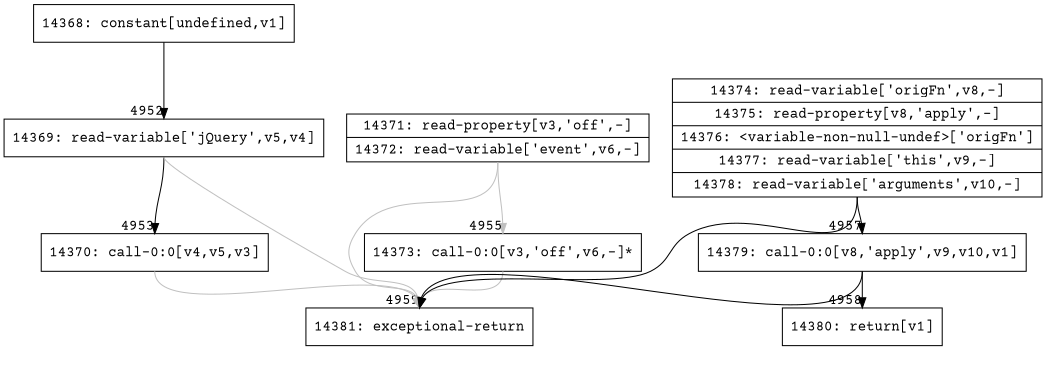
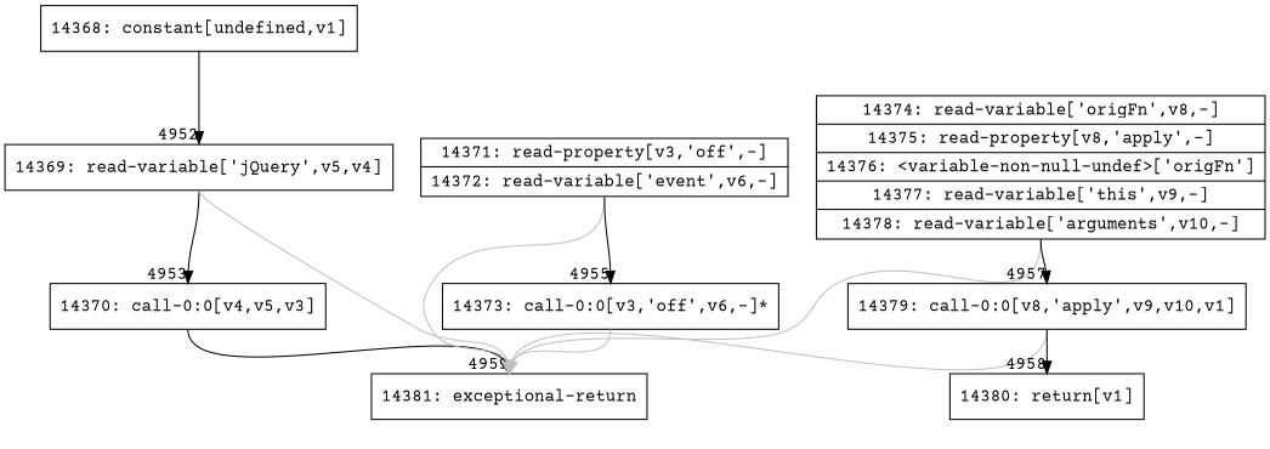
  digraph {
    fontname="Courier Prime"
    rankdir=TD
    node [fontname="Courier Prime" shape=record]
    edge [fontname="Courier Prime" headport=n tailport=s color=gray]
    n1 [label="{14368: constant[undefined,v1]}"]
    n2 [label="{14369: read-variable['jQuery',v5,v4]}"]
    n3 [label="{14370: call-0:0[v4,v5,v3]}"]
    n4 [label="{14381: exceptional-return}"]
    n5 [label="{14371: read-property[v3,'off',-]|14372: read-variable['event',v6,-]}"]
    n6 [label="{14373: call-0:0[v3,'off',v6,-]*}"]
    n7 [label="{14374: read-variable['origFn',v8,-]|14375: read-property[v8,'apply',-]|14376: \<variable-non-null-undef\>['origFn']|14377: read-variable['this',v9,-]|14378: read-variable['arguments',v10,-]}"]
    n8 [label="{14379: call-0:0[v8,'apply',v9,v10,v1]}"]
    n9 [label="{14380: return[v1]}"]
    n1 -> n2 [headlabel="      4952" color=""]
    n2 -> n3 [headlabel="      4953" color=""]
    n2 -> n4 [headlabel="      4959"]
-   n3 -> n4
+   n3 -> n4 [color=black]
    n5 -> n4
-   n5 -> n6 [headlabel="      4955"]
+   n5 -> n6 [headlabel="      4955" color=""]
    n6 -> n4
-   n7 -> n4 [color=black]
+   n7 -> n4
    n7 -> n8 [headlabel="      4957" color=""]
-   n8 -> n4 [color=black]
+   n8 -> n4
    n8 -> n9 [headlabel="      4958" color=""]
  }
